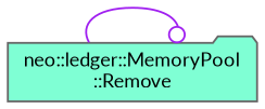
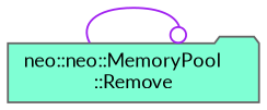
  digraph {
    rankdir=LR
    fontname=Lato
-   n1 [color=gray40 fillcolor=aquamarine fontcolor=black fontname=Lato fontsize=10 height=0.2 label="neo::ledger::MemoryPool\l::Remove" shape=folder style=filled width=0.4]
+   n1 [color=gray40 fillcolor=aquamarine fontcolor=black fontname=Lato fontsize=10 height=0.2 label="neo::neo::MemoryPool\l::Remove" shape=folder style=filled width=0.4]
    n1 -> n1 [color=purple fontname=Lato fontsize=10 labelfontname=Helvetica labelfontsize=10 style=solid arrowhead=odot]
  }
